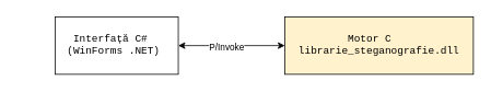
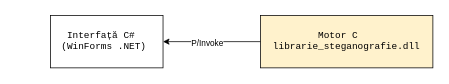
  <mxCell id="0" />
  <mxCell id="1" parent="0" />
  <mxCell id="2" value="&lt;pre style=&quot;font-family: Menlo, &amp;quot;Roboto Mono&amp;quot;, &amp;quot;Courier New&amp;quot;, Courier, monospace, Inter, sans-serif; overflow: auto; padding: 9.144px 13.716px; text-wrap-mode: wrap; word-break: break-all; font-size: 12.573px; text-align: left; margin: 0px !important;&quot;&gt; Interfață C#      (WinForms .NET)&lt;/pre&gt;" style="rounded=0;whiteSpace=wrap;html=1;" vertex="1" parent="1"><mxGeometry x="20" y="20" width="150" height="70" as="geometry" /></mxCell>
  <mxCell id="3" value="&lt;pre style=&quot;font-family: Menlo, &amp;quot;Roboto Mono&amp;quot;, &amp;quot;Courier New&amp;quot;, Courier, monospace, Inter, sans-serif; overflow: auto; padding: 9.144px 13.716px; text-wrap-mode: wrap; word-break: break-all; font-size: 12.573px; text-align: left; margin: 0px !important;&quot;&gt;        Motor C&lt;br&gt;librarie_steganografie.dll&lt;/pre&gt;" style="rounded=0;whiteSpace=wrap;html=1;fillColor=#fff2cc;" vertex="1" parent="1"><mxGeometry x="300" y="20" width="230" height="70" as="geometry" /></mxCell>
- <mxCell id="4" value="" style="endArrow=classic;startArrow=classic;html=1;rounded=0;exitX=1;exitY=0.5;exitDx=0;exitDy=0;entryX=0;entryY=0.5;entryDx=0;entryDy=0;strokeColor=light-dark(#000000,#3333FF);" edge="1" parent="1" source="2" target="3"><mxGeometry width="50" height="50" relative="1" as="geometry"><mxPoint x="270" y="90" as="sourcePoint" /><mxPoint x="320" y="40" as="targetPoint" /></mxGeometry></mxCell>
+ <mxCell id="4" value="" style="endArrow=none;startArrow=classic;html=1;rounded=0;exitX=1;exitY=0.5;exitDx=0;exitDy=0;entryX=0;entryY=0.5;entryDx=0;entryDy=0;strokeColor=light-dark(#000000,#3333FF);" edge="1" parent="1" source="2" target="3"><mxGeometry width="50" height="50" relative="1" as="geometry"><mxPoint x="270" y="90" as="sourcePoint" /><mxPoint x="320" y="40" as="targetPoint" /></mxGeometry></mxCell>
  <mxCell id="5" value="&lt;font style=&quot;color: light-dark(rgb(0, 0, 0), rgb(51, 51, 255));&quot;&gt;P/Invoke&lt;/font&gt;" style="edgeLabel;html=1;align=center;verticalAlign=middle;resizable=0;points=[];" vertex="1" connectable="0" parent="4"><mxGeometry x="-0.104" y="-1" relative="1" as="geometry"><mxPoint as="offset" /></mxGeometry></mxCell>
